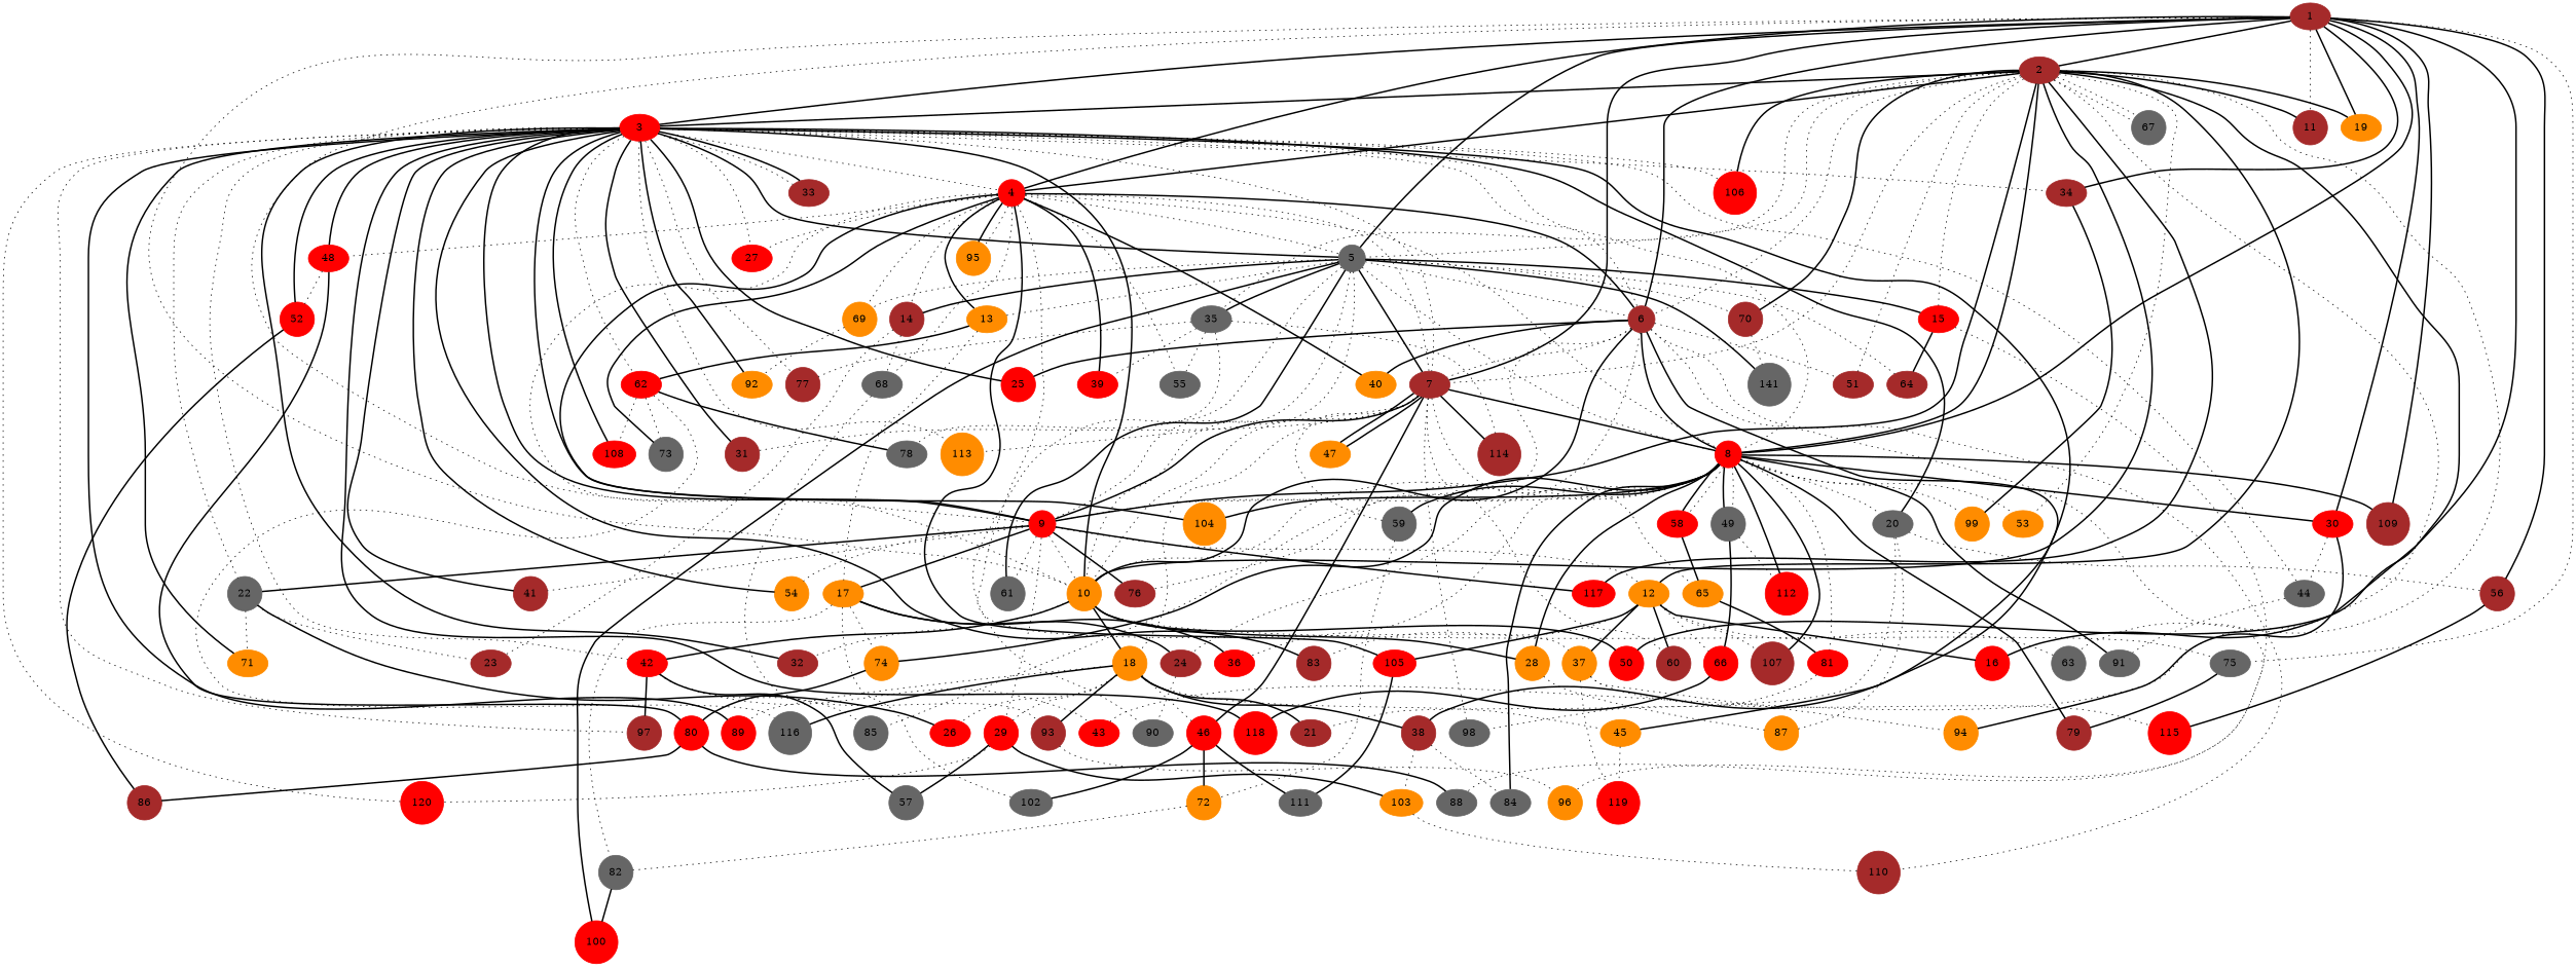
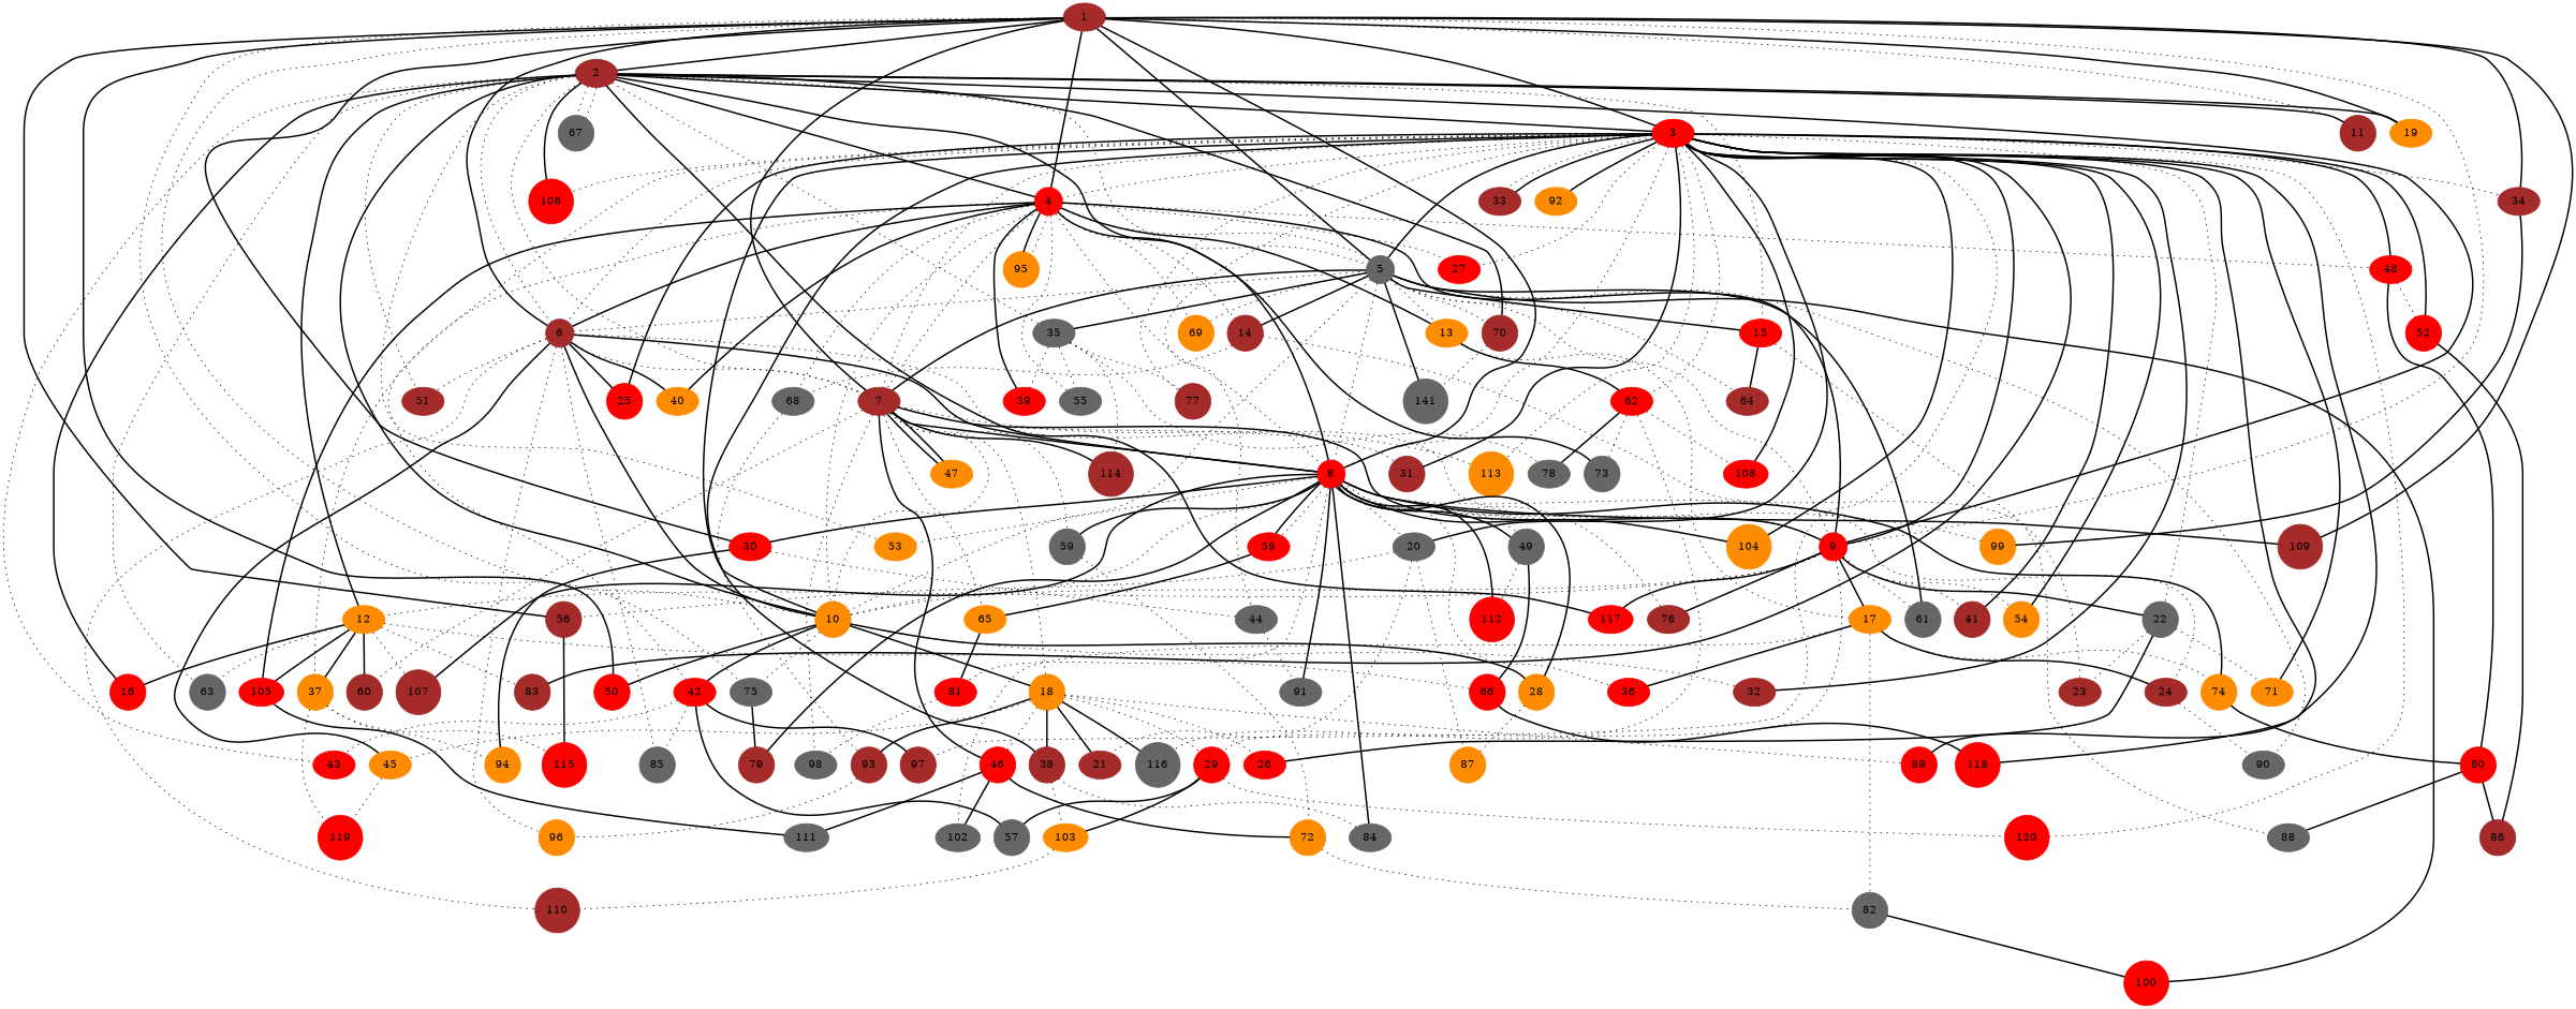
  graph {
    node [color=red shape=circle style=filled]
    edge [style=dotted]
    1 [color=brown shape=ellipse]
    2 [color=brown shape=ellipse]
    3 [shape=ellipse]
    4
    5 [color=gray40]
    6 [color=brown]
    7 [color=brown shape=ellipse]
    8
    9
    10 [color=darkorange]
    11 [color=brown]
    19 [color=darkorange shape=ellipse]
    30 [shape=ellipse]
    34 [color=brown shape=ellipse]
    50
    56 [color=brown]
    75 [color=gray40 shape=ellipse]
    109 [color=brown]
    12 [color=darkorange shape=ellipse]
    15 [shape=ellipse]
    16
    35 [color=gray40 shape=ellipse]
    43 [shape=ellipse]
    51 [color=brown shape=ellipse]
    53 [color=darkorange shape=ellipse]
    63 [color=gray40]
    67 [color=gray40]
    70 [color=brown]
    106
    117 [shape=ellipse]
    20 [color=gray40 shape=ellipse]
    22 [color=gray40]
    25
    27 [shape=ellipse]
    31 [color=brown]
    32 [color=brown shape=ellipse]
    33 [color=brown shape=ellipse]
    38 [color=brown]
    41 [color=brown]
    42 [shape=ellipse]
    44 [color=gray40 shape=ellipse]
    48 [shape=ellipse]
    52
    54 [color=darkorange]
    62 [shape=ellipse]
    71 [color=darkorange shape=ellipse]
    77 [color=brown]
    83 [color=brown]
    89
    92 [color=darkorange shape=ellipse]
    97 [color=brown]
    104 [color=darkorange]
    108 [shape=ellipse]
    113 [color=darkorange]
    118
    120
    13 [color=darkorange shape=ellipse]
    14 [color=brown]
    37 [color=darkorange]
    39 [shape=ellipse]
    40 [color=darkorange shape=ellipse]
    55 [color=gray40 shape=ellipse]
    68 [color=gray40 shape=ellipse]
    69 [color=darkorange]
    73 [color=gray40]
    95 [color=darkorange]
    105 [shape=ellipse]
    61 [color=gray40]
    64 [color=brown shape=ellipse]
    90 [color=gray40 shape=ellipse]
    100
    n72 [color=gray40 label=141]
    45 [color=darkorange shape=ellipse]
    85 [color=gray40]
    96 [color=darkorange]
    110 [color=brown]
    18 [color=darkorange]
    46
    47 [color=darkorange shape=ellipse]
    59 [color=gray40]
    60 [color=brown]
    65 [color=darkorange shape=ellipse]
    98 [color=gray40 shape=ellipse]
    114 [color=brown]
    24 [color=brown shape=ellipse]
    28 [color=darkorange]
    36 [shape=ellipse]
    49 [color=gray40]
    58 [shape=ellipse]
    74 [color=darkorange]
    76 [color=brown shape=ellipse]
    79 [color=brown]
    81 [shape=ellipse]
    84 [color=gray40 shape=ellipse]
    91 [color=gray40 shape=ellipse]
    99 [color=darkorange]
    107 [color=brown]
    112
    17 [color=darkorange shape=ellipse]
    29
    94 [color=darkorange]
    115
    66
    88 [color=gray40 shape=ellipse]
    78 [color=gray40 shape=ellipse]
    21 [color=brown shape=ellipse]
    87 [color=darkorange]
    23 [color=brown shape=ellipse]
    26 [shape=ellipse]
    103 [color=darkorange shape=ellipse]
    57 [color=gray40]
    80
    86 [color=brown]
    116 [color=gray40]
    119
    93 [color=brown]
    111 [color=gray40 shape=ellipse]
    102 [color=gray40 shape=ellipse]
    72 [color=darkorange]
    82 [color=gray40]
    1 -- 2 [style=bold]
    1 -- 3 [style=bold]
    1 -- 4 [style=bold]
    1 -- 5 [style=bold]
    1 -- 6 [style=bold]
    1 -- 7 [style=bold]
    1 -- 8 [style=bold]
    1 -- 9
    1 -- 10
    1 -- 11
    1 -- 19 [style=bold]
    1 -- 30 [style=bold]
    1 -- 34 [style=bold]
    1 -- 50 [style=bold]
    1 -- 56 [style=bold]
    1 -- 75
    1 -- 109 [style=bold]
    2 -- 3 [style=bold]
    2 -- 4 [style=bold]
    2 -- 5
    2 -- 6
    2 -- 7
    2 -- 8 [style=bold]
    2 -- 9 [style=bold]
    2 -- 10 [style=bold]
    2 -- 11 [style=bold]
    2 -- 19 [style=bold]
    2 -- 12 [style=bold]
    2 -- 15
    2 -- 16 [style=bold]
    2 -- 35
    2 -- 43
    2 -- 51
    2 -- 53
    2 -- 63
    2 -- 67
    2 -- 67
    2 -- 70 [style=bold]
    2 -- 106 [style=bold]
    2 -- 117 [style=bold]
    3 -- 4
    3 -- 5 [style=bold]
    3 -- 6
    3 -- 7
    3 -- 8
    3 -- 9 [style=bold]
    3 -- 10 [style=bold]
    3 -- 34
    3 -- 106
    3 -- 20 [style=bold]
    3 -- 22
    3 -- 25 [style=bold]
    3 -- 27
    3 -- 31 [style=bold]
    3 -- 32 [style=bold]
    3 -- 33
    3 -- 33 [style=bold]
    3 -- 38 [style=bold]
    3 -- 41 [style=bold]
    3 -- 42
    3 -- 44
    3 -- 48 [style=bold]
    3 -- 52 [style=bold]
    3 -- 54 [style=bold]
    3 -- 62
    3 -- 71 [style=bold]
    3 -- 77
    3 -- 83 [style=bold]
    3 -- 89 [style=bold]
    3 -- 92 [style=bold]
    3 -- 97
    3 -- 104 [style=bold]
    3 -- 108 [style=bold]
    3 -- 113
    3 -- 118 [style=bold]
    3 -- 120
    4 -- 5
    4 -- 6 [style=bold]
    4 -- 7
    4 -- 8
    4 -- 9 [style=bold]
    4 -- 10
    4 -- 27
    4 -- 48
    4 -- 13 [style=bold]
    4 -- 14
    4 -- 37
    4 -- 39 [style=bold]
    4 -- 40 [style=bold]
    4 -- 55
    4 -- 68
    4 -- 69
    4 -- 73 [style=bold]
    4 -- 95 [style=bold]
    4 -- 95
    4 -- 105 [style=bold]
    5 -- 6
    5 -- 7 [style=bold]
    5 -- 8
    5 -- 9
    5 -- 10
    5 -- 15 [style=bold]
    5 -- 35 [style=bold]
    5 -- 70
    5 -- 13
    5 -- 14 [style=bold]
    5 -- 69
    5 -- 61 [style=bold]
    5 -- 64
    5 -- 90
    5 -- 100 [style=bold]
    5 -- n72 [style=bold]
    6 -- 7
    6 -- 8 [style=bold]
    6 -- 9
    6 -- 10 [style=bold]
    6 -- 51
    6 -- 25 [style=bold]
    6 -- 40 [style=bold]
    6 -- 45 [style=bold]
    6 -- 85
    6 -- 96
    6 -- 110
    7 -- 8 [style=bold]
    7 -- 9 [style=bold]
    7 -- 10
    7 -- 31
    7 -- 113
    7 -- 18
    7 -- 46 [style=bold]
    7 -- 47 [style=bold]
    7 -- 47 [style=bold]
    7 -- 59
    7 -- 60
    7 -- 65
    7 -- 98
    7 -- 114 [style=bold]
    8 -- 9
    8 -- 10
    8 -- 30 [style=bold]
    8 -- 109 [style=bold]
    8 -- 53
    8 -- 20
    8 -- 104 [style=bold]
    8 -- 59 [style=bold]
    8 -- 24
    8 -- 28 [style=bold]
    8 -- 36
    8 -- 49 [style=bold]
    8 -- 49
    8 -- 58 [style=bold]
    8 -- 58
    8 -- 74 [style=bold]
    8 -- 76
    8 -- 79 [style=bold]
    8 -- 81
    8 -- 84 [style=bold]
    8 -- 91 [style=bold]
    8 -- 99
    8 -- 107 [style=bold]
    8 -- 112 [style=bold]
    9 -- 10
    9 -- 12
    9 -- 117 [style=bold]
    9 -- 22 [style=bold]
    9 -- 41
    9 -- 54
    9 -- 61
    9 -- 76 [style=bold]
    9 -- 17 [style=bold]
    9 -- 29
    10 -- 50 [style=bold]
    10 -- 75
    10 -- 32
    10 -- 42 [style=bold]
    10 -- 18 [style=bold]
    10 -- 28 [style=bold]
    30 -- 44
    30 -- 94 [style=bold]
    34 -- 99 [style=bold]
    56 -- 115 [style=bold]
    75 -- 79 [style=bold]
    12 -- 16 [style=bold]
    12 -- 63
    12 -- 83
    12 -- 37 [style=bold]
    12 -- 105 [style=bold]
    12 -- 60 [style=bold]
    12 -- 107
    12 -- 66
    15 -- 64 [style=bold]
    15 -- 88
    35 -- 77
    35 -- 39
    35 -- 55
    35 -- 114
    35 -- 78
    70 -- n72
    20 -- 56
    20 -- 21
    20 -- 87
    22 -- 71
    22 -- 23
    22 -- 26 [style=bold]
    38 -- 84
    38 -- 103
    42 -- 43
    42 -- 97 [style=bold]
    42 -- 85
    42 -- 57 [style=bold]
    44 -- 91
    48 -- 52
    48 -- 80 [style=bold]
    52 -- 86 [style=bold]
    62 -- 108
    62 -- 73
    62 -- 78 [style=bold]
    62 -- 116
    13 -- 62 [style=bold]
    13 -- 17
    14 -- 68
    14 -- 23
    37 -- 94
    37 -- 115
    37 -- 119
    68 -- 93
-   69 -- 92
    105 -- 111 [style=bold]
    45 -- 119
    18 -- 38 [style=bold]
    18 -- 89
    18 -- 45
    18 -- 46
    18 -- 29
    18 -- 21 [style=bold]
    18 -- 26
    18 -- 116 [style=bold]
    18 -- 93 [style=bold]
    46 -- 111 [style=bold]
    46 -- 102 [style=bold]
    46 -- 72 [style=bold]
    59 -- 72
    65 -- 81 [style=bold]
    24 -- 90
    28 -- 87
    49 -- 112
    49 -- 66 [style=bold]
    58 -- 65 [style=bold]
    74 -- 80 [style=bold]
    81 -- 98
    17 -- 24 [style=bold]
    17 -- 36 [style=bold]
    17 -- 74
    17 -- 102
    17 -- 82
    29 -- 120
    29 -- 103 [style=bold]
    29 -- 57 [style=bold]
    66 -- 118 [style=bold]
    103 -- 110
    80 -- 88 [style=bold]
    80 -- 86 [style=bold]
    93 -- 96
    72 -- 82
    82 -- 100 [style=bold]
  }
